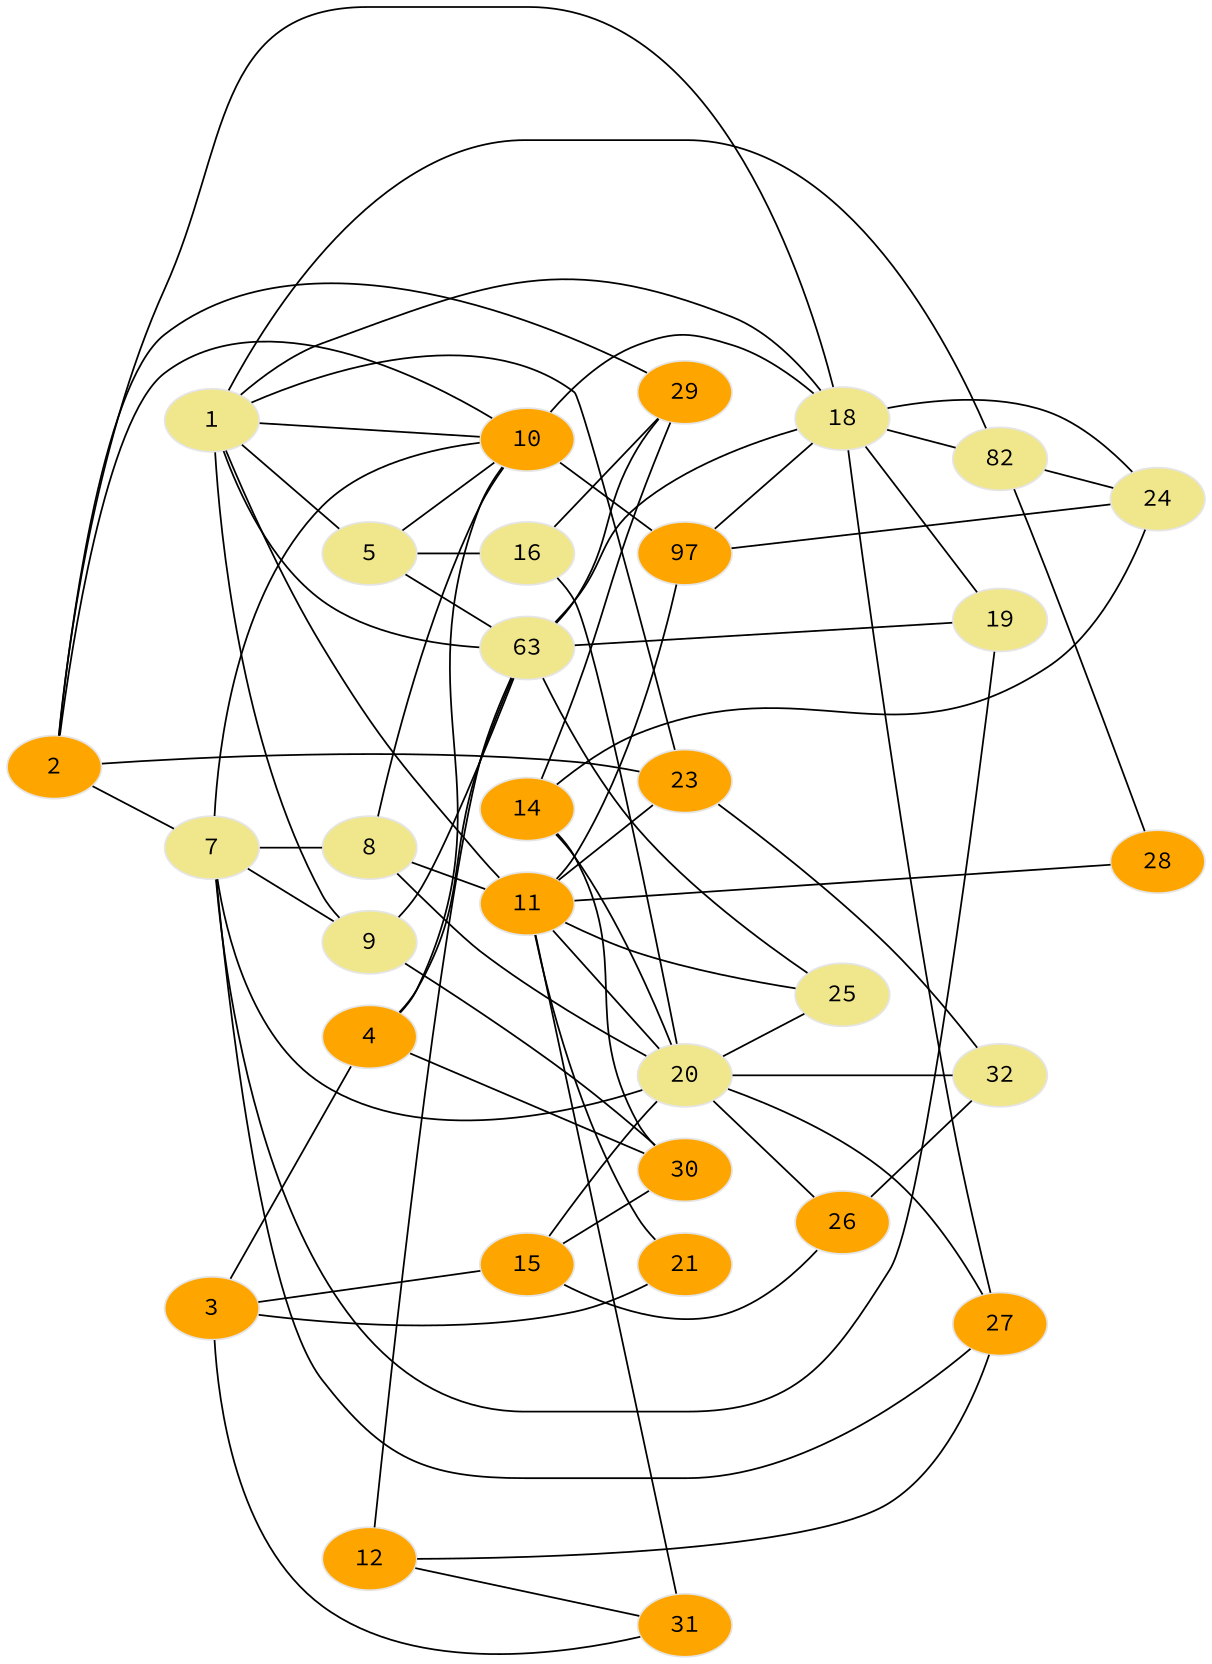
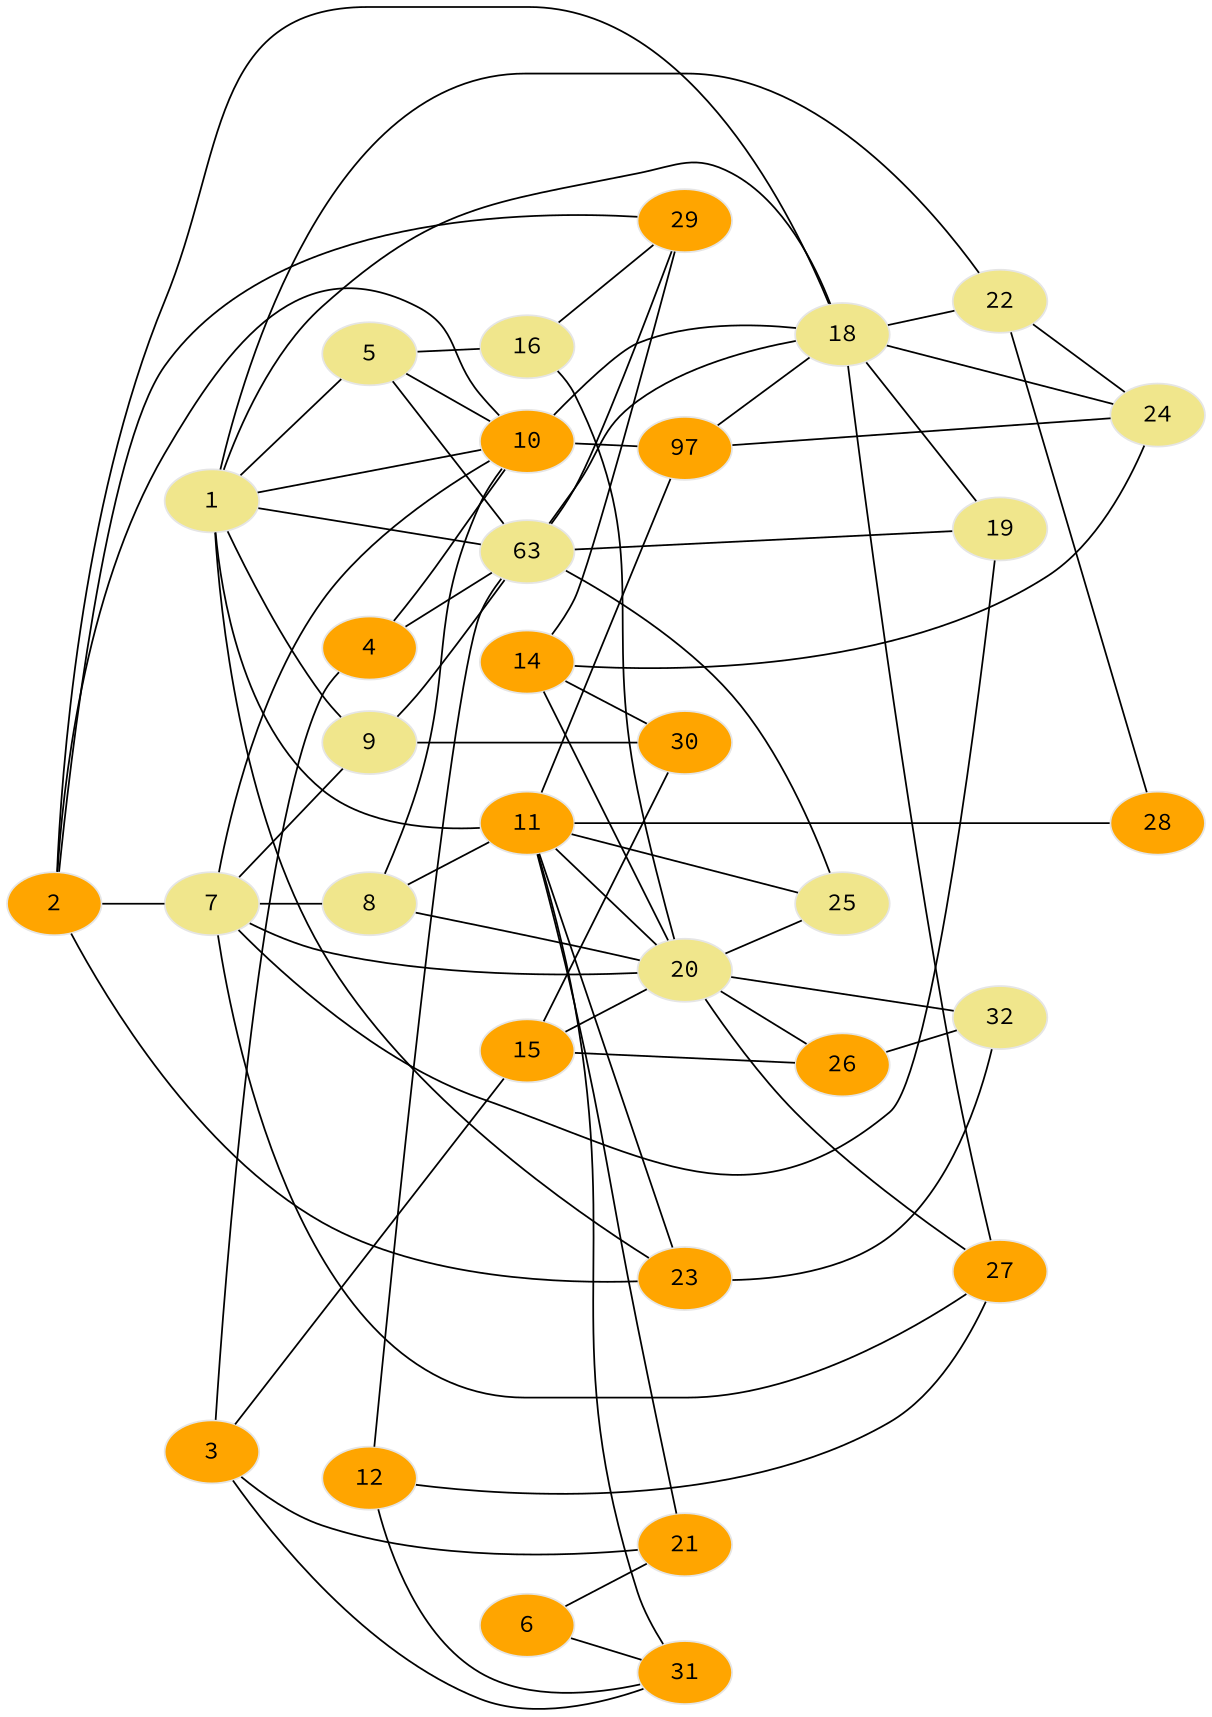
  graph {
    fontname="Source Code Pro"
    rankdir=LR
    node [color=gray90 fillcolor=orange fontname="Source Code Pro" style=filled]
    edge [fontname="Source Code Pro" weight=1.0]
    1 [fillcolor=khaki]
    5 [fillcolor=khaki]
    9 [fillcolor=khaki]
    10
    11
    n6 [fillcolor=khaki label=63]
    18 [fillcolor=khaki]
-   22 [fillcolor=khaki label=82]
+   22 [fillcolor=khaki]
    23
    16 [fillcolor=khaki]
    7 [fillcolor=khaki]
    8 [fillcolor=khaki]
    19 [fillcolor=khaki]
    20 [fillcolor=khaki]
    27
    30
    n17 [label=97]
    21
    31
    25 [fillcolor=khaki]
    28
    29
    24 [fillcolor=khaki]
    32 [fillcolor=khaki]
    2
    3
    4
    15
    26
+   6
    12
    14
    1 -- 5
    1 -- 9
    1 -- 10
    1 -- 11
    1 -- n6
    1 -- 18
    1 -- 22
    1 -- 23 [weight=2.0]
    5 -- 10
    5 -- n6
    5 -- 16
    9 -- n6
    9 -- 30
    10 -- 18 [weight=3.0]
    10 -- n17
    11 -- 23
    11 -- 20
    11 -- n17
    11 -- 21 [weight=2.0]
    11 -- 31
    11 -- 25
    11 -- 28 [weight=3.0]
    n6 -- 18
    n6 -- 19
    n6 -- 25
    n6 -- 29
    18 -- 22
    18 -- 19 [weight=2.0]
    18 -- 27
    18 -- 24
    22 -- 28
    22 -- 24
    23 -- 32
    16 -- 20 [weight=2.0]
    16 -- 29
    7 -- 9
    7 -- 10
    7 -- 8 [weight=3.0]
    7 -- 19
    7 -- 20
    7 -- 27
    8 -- 10
    8 -- 11
    8 -- 20
    20 -- 27
    20 -- 25
    20 -- 32 [weight=2.0]
    20 -- 26
    n17 -- 18
    n17 -- 24
    2 -- 10
    2 -- 18
    2 -- 23 [weight=2.0]
    2 -- 7 [weight=3.0]
    2 -- 29
    3 -- 21
    3 -- 31
    3 -- 4
    3 -- 15
    4 -- 10
    4 -- n6
-   4 -- 30
    15 -- 20
    15 -- 30
    15 -- 26
    26 -- 32
+   6 -- 21
+   6 -- 31
    12 -- n6 [weight=2.0]
    12 -- 27
    12 -- 31
    14 -- 20
    14 -- 30
    14 -- 29
    14 -- 24
  }
